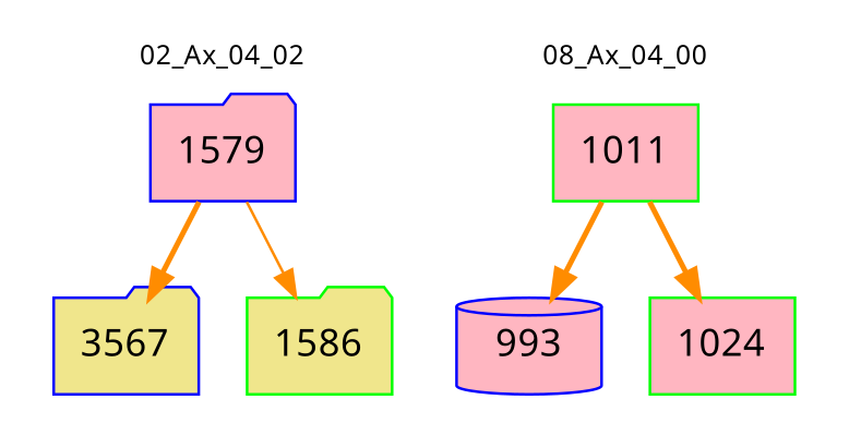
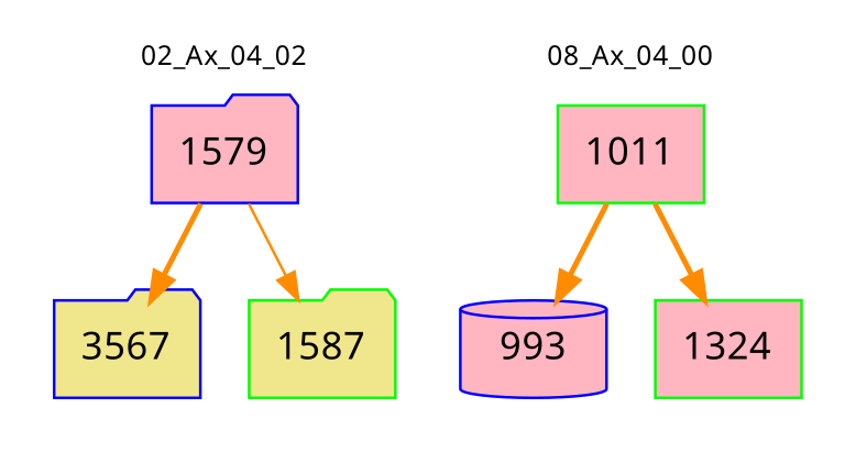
  digraph {
    fontname="Noto Sans"
    node [color=blue fillcolor=lightpink fontname="Noto Sans" shape=folder style=filled]
    edge [color=darkorange fontname="Noto Sans" style=bold]
    n1 [label=1579]
    n2 [fillcolor=khaki label=3567]
-   n3 [color=green fillcolor=khaki label=1586]
+   n3 [color=green fillcolor=khaki label=1587]
    n4 [color=green label=1011 shape=box]
    n5 [label=993 shape=cylinder]
-   n6 [color=green label=1024 shape=box]
+   n6 [color=green label=1324 shape=box]
    subgraph cluster_1 {
      color=white
      fontsize=10
      label="02_Ax_04_02"
      n1
      n2
      n3
    }
    subgraph cluster_2 {
      color=white
      fontsize=10
      label="08_Ax_04_00"
      n4
      n5
      n6
    }
    n1 -> n2
    n1 -> n3 [style=solid]
    n4 -> n5
    n4 -> n6
  }
